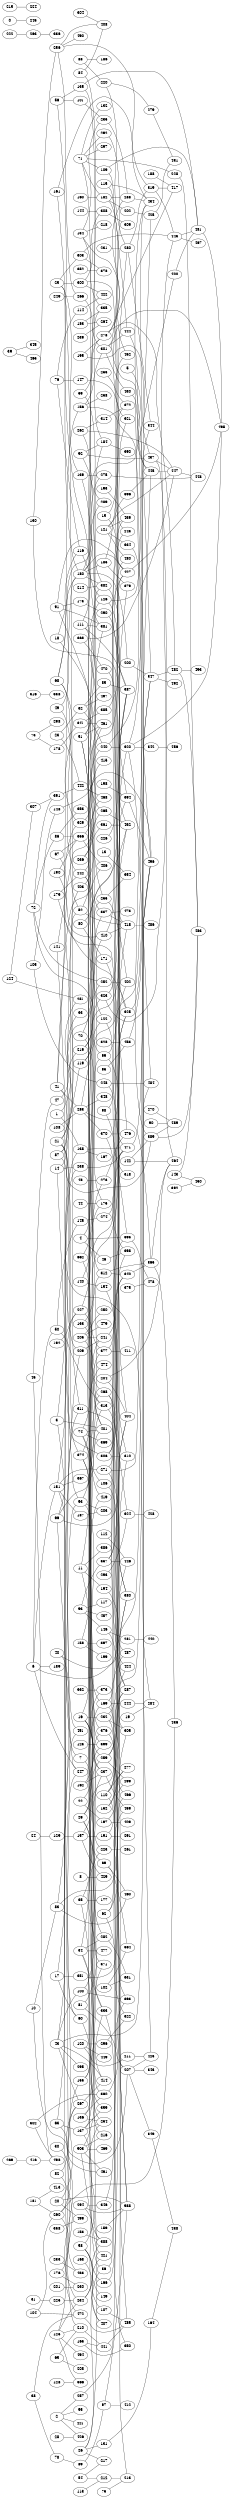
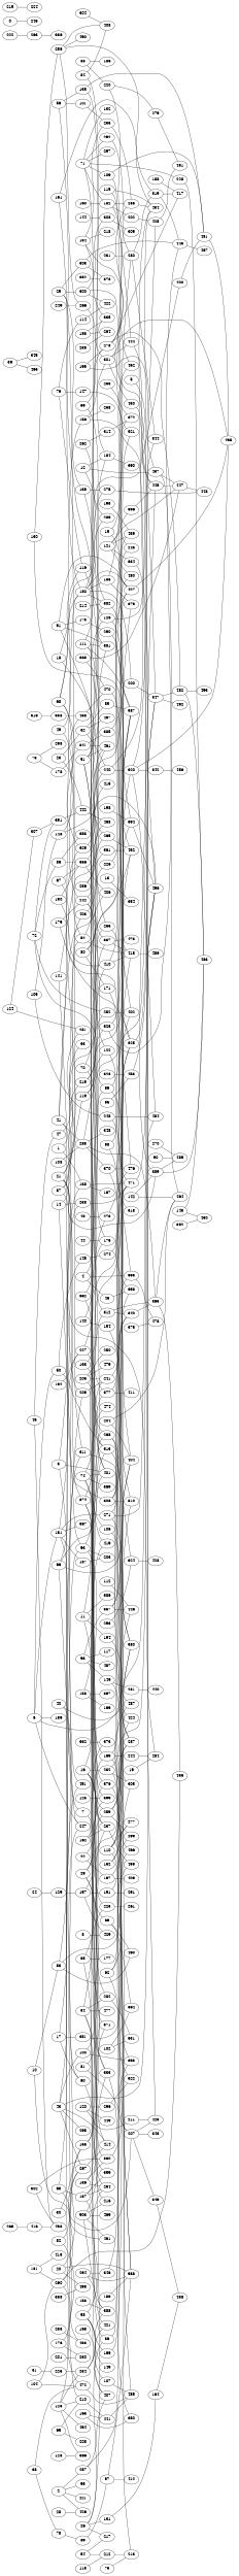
  graph {
    rankdir=LR
    444
    445
    447
    448
    155
    419
    401
    283
    348
    365
    370
    344
    464
    436
    476
    398
    41
    406
    180
    451
    427
    335
    200
    289
    185
    382
    135
    184
    481
    390
    495
    320
    342
    425
    484
    456
    431
    357
    404
    471
    446
    496
    76
    116
    147
    114
    126
    243
    422
    432
    434
    238
    53
    169
    203
    337
    325
    n58 [label=988]
    244
    418
    473
    347
    284
    154
    310
    236
    361
    415
    205
    241
    479
    250
    340
    472
    485
    312
    29
    333
    69
    259
    377
    350
    364
    460
    287
    380
    299
    411
    49
    400
    52
    265
    21
    329
    389
    374
    251
    372
    489
    483
    399
    388
    474
    443
    467
    139
    275
    255
    402
    354
    16
    232
    99
    282
    237
    305
    318
    331
    459
    482
    492
    358
    499
    68
    242
    156
    376
    301
    423
    258
    393
    47
    219
    252
    323
    480
    334
    17
    60
    351
    359
    466
    84
    381
    408
    430
    270
    209
    31
    225
    234
    421
    3
    7
    138
    254
    167
    280
    319
    417
    20
    107
    328
    453
    207
    343
    349
    438
    25
    303
    300
    311
    378
    308
    271
    394
    324
    428
    379
    387
    151
    187
    210
    227
    367
    441
    11
    386
    223
    194
    410
    261
    439
    115
    176
    230
    267
    414
    48
    273
    97
    412
    204
    70
    175
    98
    395
    478
    87
    306
    119
    122
    88
    220
    186
    279
    39
    345
    465
    137
    407
    59
    278
    288
    493
    141
    240
    152
    487
    277
    81
    173
    290
    486
    51
    313
    461
    360
    62
    322
    54
    217
    212
    213
    134
    235
    218
    n248 [label=903]
    469
    491
    216
    2
    426
    221
    257
    55
    72
    391
    86
    442
    356
    353
    14
    403
    468
    5
    82
    247
    112
    260
    433
    190
    74
    106
    369
    183
    264
    111
    22
    197
    409
    65
    208
    34
    477
    36
    125
    366
    494
    102
    392
    450
    314
    263
    336
    262
    316
    338
+   458
    470
    146
    281
    440
    249
    266
    50
    145
    274
    341
    385
    136
    256
    490
    71
    228
    182
    297
    292
    109
    132
    202
    321
    452
    6
    189
    168
    38
    78
    89
    40
    201
    10
    83
    110
    148
    1
    33
    43
    295
    100
    121
    396
    24
    129
    157
    429
    191
    128
    437
    188
    291
    105
    248
    424
    162
    373
    66
    233
    123
    104
    23
    32
    85
    497
    309
    58
    149
    166
-   12 [label=92]
+   12
    91
    15
    80
    226
    171
    296
    158
    199
    268
    397
    294
    346
    165
    214
    269
    416
    498
    93
    117
    457
    302
    63
    133
    140
    142
    45
    193
    56
    101
    143
    46
    332
    26
    131
    371
    164
    35
    177
    120
    449
    211
    44
    0
    245
    4
    161
    124
    307
    231
    179
    n420 [label=67]
    18
    181
    413
    73
    178
    298
    30
    160
    159
    195
    95
    293
    28
    352
    108
    144
    222
    215
    224
    253
    75
    n442 [label=662]
    153
    192
    8
    90
    375
    130
    113
    368
    198
    13
    304
    19
    239
    444 -- 445
    445 -- 447
    447 -- 448
    155 -- 419
    155 -- 401
    283 -- 348
    283 -- 365
    283 -- 370
    283 -- 344
    365 -- 464
    365 -- 436
    370 -- 476
    370 -- 398
    41 -- 283
    41 -- 406
    41 -- 180
    41 -- 451
    180 -- 427
    180 -- 335
    180 -- 200
    180 -- 289
    180 -- 185
    180 -- 382
    427 -- 495
    200 -- 347
    185 -- 280
    185 -- 379
    382 -- 387
    135 -- 184
    135 -- 481
    184 -- 390
    481 -- 495
    320 -- 495
    320 -- 342
    320 -- 425
    320 -- 484
    342 -- 456
    425 -- 431
    357 -- 404
    357 -- 471
    357 -- 446
    471 -- 496
    76 -- 116
    76 -- 147
    76 -- 114
    116 -- 126
    147 -- 243
    114 -- 422
    126 -- 432
    126 -- 434
    238 -- 471
    53 -- 169
    53 -- 203
    53 -- 337
    169 -- 325
    169 -- n58
    169 -- 244
    337 -- 418
    337 -- 473
    325 -- 347
    244 -- 284
    418 -- 486
    347 -- 482
    347 -- 492
    154 -- 310
    236 -- 361
    236 -- 415
    361 -- 432
    205 -- 401
    205 -- 241
    205 -- 479
    205 -- 250
    241 -- 340
    340 -- 365
    472 -- 485
    312 -- 365
    312 -- 340
    29 -- 333
    29 -- 69
    29 -- 259
    29 -- 377
    333 -- 350
    69 -- 364
    69 -- 460
    259 -- 287
    259 -- 380
    259 -- 299
    377 -- 418
    377 -- 411
    49 -- 400
    49 -- 52
    400 -- 481
    52 -- 418
    52 -- 265
    265 -- 432
    21 -- 284
    21 -- 329
    21 -- 389
    21 -- 374
    21 -- 251
    329 -- 372
    389 -- 489
    389 -- 483
    374 -- 399
    374 -- 388
    374 -- 474
-   443 -- 481
    443 -- 467
    139 -- 275
    139 -- 255
    275 -- 448
    255 -- 402
-   255 -- 354
    16 -- 259
    16 -- 232
    16 -- 99
    16 -- 282
    16 -- 237
    232 -- n58
    232 -- 347
    232 -- 305
    99 -- 243
    99 -- 318
    282 -- 331
    237 -- 459
    482 -- 483
    482 -- 493
    358 -- 499
    68 -- 116
    68 -- 329
    68 -- 242
    68 -- 156
    242 -- 419
    242 -- 496
    242 -- 376
    156 -- 301
    156 -- 423
    156 -- 258
    376 -- 393
    301 -- 444
    301 -- 495
    301 -- 430
    47 -- 219
    219 -- 252
    219 -- 323
    252 -- 402
    323 -- 443
    323 -- 480
    334 -- 389
    17 -- 53
    17 -- 60
    17 -- 351
    60 -- 359
    351 -- 466
    84 -- 381
    84 -- 408
    430 -- 496
    270 -- 489
    209 -- 241
    31 -- 225
    225 -- 234
    234 -- 388
    234 -- 421
    3 -- 401
    3 -- 7
    3 -- 138
    7 -- 254
    138 -- 471
    138 -- 167
    280 -- 344
    280 -- 319
    319 -- 443
    319 -- 417
    20 -- 155
    20 -- n58
    20 -- 499
    107 -- 485
    328 -- 453
    453 -- 496
    207 -- 423
    207 -- 343
    207 -- 349
    349 -- 438
    25 -- 139
    25 -- 303
    25 -- 300
    25 -- 311
    303 -- 443
    303 -- 378
    300 -- 422
    300 -- 418
    300 -- 308
    311 -- 485
    308 -- 309
    271 -- 445
    271 -- 287
    271 -- 394
    394 -- 496
    324 -- 428
    151 -- 271
    151 -- 187
    151 -- 210
    151 -- 227
    151 -- 367
    187 -- 203
    210 -- 441
    227 -- 320
    227 -- 377
    441 -- 485
    11 -- 386
    11 -- 223
    11 -- 194
    11 -- 410
    223 -- 261
    194 -- 287
    410 -- 418
    410 -- 439
    115 -- 444
    115 -- 434
    176 -- 230
    176 -- 267
    267 -- 414
    48 -- 273
    273 -- 476
    97 -- n58
    97 -- 412
    204 -- 464
    204 -- 404
    70 -- 387
    70 -- 175
    98 -- 379
    98 -- 395
    395 -- 478
    87 -- 255
    87 -- 306
    87 -- 119
    306 -- 310
    306 -- 402
    306 -- 395
    119 -- 432
    119 -- 122
    122 -- 207
    88 -- 220
    88 -- 186
    220 -- 280
    220 -- 279
    279 -- 431
    39 -- 345
    39 -- 465
    137 -- 376
    137 -- 359
    137 -- 254
    137 -- 407
    59 -- 382
    59 -- 278
    278 -- 482
    278 -- 417
    278 -- 288
    288 -- 434
    141 -- 209
    141 -- 240
    240 -- 320
    240 -- 434
    152 -- 487
    152 -- 277
    81 -- 207
    81 -- 223
    173 -- 290
    290 -- 325
    51 -- 184
    51 -- 126
    51 -- 313
    51 -- 461
    51 -- 360
    313 -- 380
    360 -- 393
    62 -- 427
    62 -- 459
    62 -- 322
    54 -- 217
    54 -- 212
    212 -- 213
    134 -- 335
    134 -- 347
    134 -- 235
    134 -- 218
    235 -- 288
    n248 -- 333
    n248 -- 421
    n248 -- 469
    n248 -- 491
    n248 -- 216
    2 -- 426
    2 -- 221
    2 -- 257
    2 -- 55
    257 -- 287
+   257 -- 407
    72 -- 99
    72 -- 252
    72 -- 391
    72 -- 86
    391 -- 442
    86 -- 356
    86 -- 353
    442 -- 468
    356 -- 406
    356 -- 461
    14 -- 238
    14 -- 53
    14 -- 403
    403 -- 468
    5 -- 445
    82 -- 472
    82 -- 247
    112 -- 446
    260 -- 436
    260 -- 267
    260 -- 433
    190 -- 476
    190 -- 356
    74 -- 401
    74 -- 237
    74 -- 175
    74 -- 106
    74 -- 369
    106 -- 487
    183 -- 335
    183 -- 264
    111 -- 337
    111 -- 275
    111 -- 381
    111 -- 387
    22 -- 399
    22 -- 197
    197 -- 299
    197 -- 409
    65 -- 210
    65 -- 208
    34 -- 333
    34 -- 282
    34 -- 237
    34 -- 477
    34 -- 36
    36 -- 387
    125 -- 234
    125 -- 311
    125 -- 210
    125 -- 366
    125 -- 494
    102 -- 364
    102 -- 331
    392 -- 450
    314 -- 372
    263 -- 336
-   262 -- 447
    262 -- 401
    262 -- 314
    316 -- 338
+   338 -- 458
+   458 -- 470
    470 -- 471
    146 -- 466
    146 -- 281
    281 -- 440
    249 -- 266
    266 -- 301
    50 -- 313
    50 -- 145
    145 -- 274
    274 -- 321
    341 -- 461
    341 -- 385
    385 -- 427
    136 -- 312
    136 -- 254
    136 -- 360
    256 -- 434
    256 -- 408
    256 -- 266
    256 -- 490
    71 -- 122
    71 -- 228
    71 -- 182
    71 -- 297
    71 -- 292
    71 -- 109
    71 -- 132
    228 -- 483
    182 -- 288
    182 -- 202
    182 -- 321
    292 -- 452
    109 -- 481
    109 -- 305
    202 -- 425
    6 -- 446
    6 -- 151
    6 -- 247
    6 -- 50
    6 -- 189
    168 -- 407
    38 -- 472
    38 -- 78
    78 -- 89
    89 -- 97
    40 -- 496
    40 -- 60
    201 -- 230
    10 -- 491
    10 -- 83
    83 -- 460
    83 -- 305
    83 -- 209
    110 -- 340
    110 -- 380
    110 -- 277
    110 -- 213
    148 -- 461
+   148 -- 458
    1 -- 138
    1 -- 33
    43 -- 484
    43 -- 52
    43 -- 267
    43 -- 414
    43 -- 295
    43 -- 100
    100 -- 169
    100 -- 393
    121 -- 447
    121 -- 480
    121 -- 334
    121 -- 439
    121 -- 396
    396 -- 445
    24 -- 129
    129 -- 157
    157 -- 471
    157 -- 429
    157 -- 191
    191 -- 310
    191 -- 291
    128 -- 366
    437 -- 447
    437 -- 464
    188 -- 417
    105 -- 148
    105 -- 248
    248 -- 484
    248 -- 424
    162 -- 237
    162 -- 373
    66 -- 404
    66 -- 238
    66 -- 241
    66 -- 247
    233 -- 433
    123 -- 399
    104 -- 472
    104 -- 260
    23 -- 442
    23 -- 32
    32 -- 240
    32 -- 85
    32 -- 497
    85 -- 387
    58 -- 254
    58 -- 107
    58 -- 149
    58 -- 166
    166 -- 424
    12 -- 289
    12 -- 184
    12 -- 437
    91 -- 427
    91 -- 381
    91 -- 414
    91 -- 173
    15 -- 427
    15 -- 452
    80 -- 432
+   80 -- 226
    80 -- 171
    226 -- 387
    171 -- 404
    296 -- 322
    158 -- 199
    158 -- 268
    158 -- 397
    268 -- 380
    268 -- 324
    294 -- n58
    294 -- 388
    294 -- 346
    346 -- 398
    165 -- 350
    165 -- 441
    214 -- 382
    269 -- 416
    416 -- 498
    93 -- 357
    93 -- 146
    93 -- 117
    93 -- 457
    302 -- 360
    302 -- 498
    63 -- 451
    63 -- 207
    63 -- 137
    133 -- 325
    133 -- 268
    140 -- 154
    140 -- 273
    142 -- 464
    142 -- 389
    45 -- 47
    45 -- 498
    193 -- 439
    56 -- 135
    56 -- 312
    56 -- 101
    101 -- 235
    143 -- 483
    143 -- 450
    46 -- 398
    332 -- 373
    26 -- 217
    26 -- 36
    26 -- 131
    26 -- 371
    131 -- 164
    164 -- 438
    35 -- 313
    35 -- 216
    35 -- 177
    120 -- 296
    120 -- 449
    120 -- 211
    211 -- 423
    44 -- 175
    0 -- 245
    4 -- 381
    4 -- 395
    4 -- 46
    161 -- 180
    161 -- 319
    124 -- 251
    124 -- 307
    307 -- 391
    231 -- 280
    179 -- 325
    179 -- 242
    n420 -- 410
    n420 -- 356
    18 -- 180
    18 -- 265
    181 -- 260
    181 -- 413
    73 -- 178
    73 -- 298
    178 -- 341
-   30 -- 234
+   30 -- 155
    160 -- 182
    159 -- n58
    195 -- 278
    195 -- 437
    95 -- 453
    293 -- 324
    28 -- 426
    352 -- 378
    108 -- 283
    144 -- 308
    222 -- 263
    215 -- 224
    253 -- 372
    75 -- 213
    n442 -- 382
    n442 -- 371
    153 -- 388
    192 -- 227
    8 -- 429
    90 -- 489
    375 -- 478
    130 -- 394
    130 -- 256
    113 -- 212
    368 -- 447
    368 -- 470
    198 -- 394
    13 -- 354
    304 -- 408
    19 -- 284
    239 -- 264
  }
